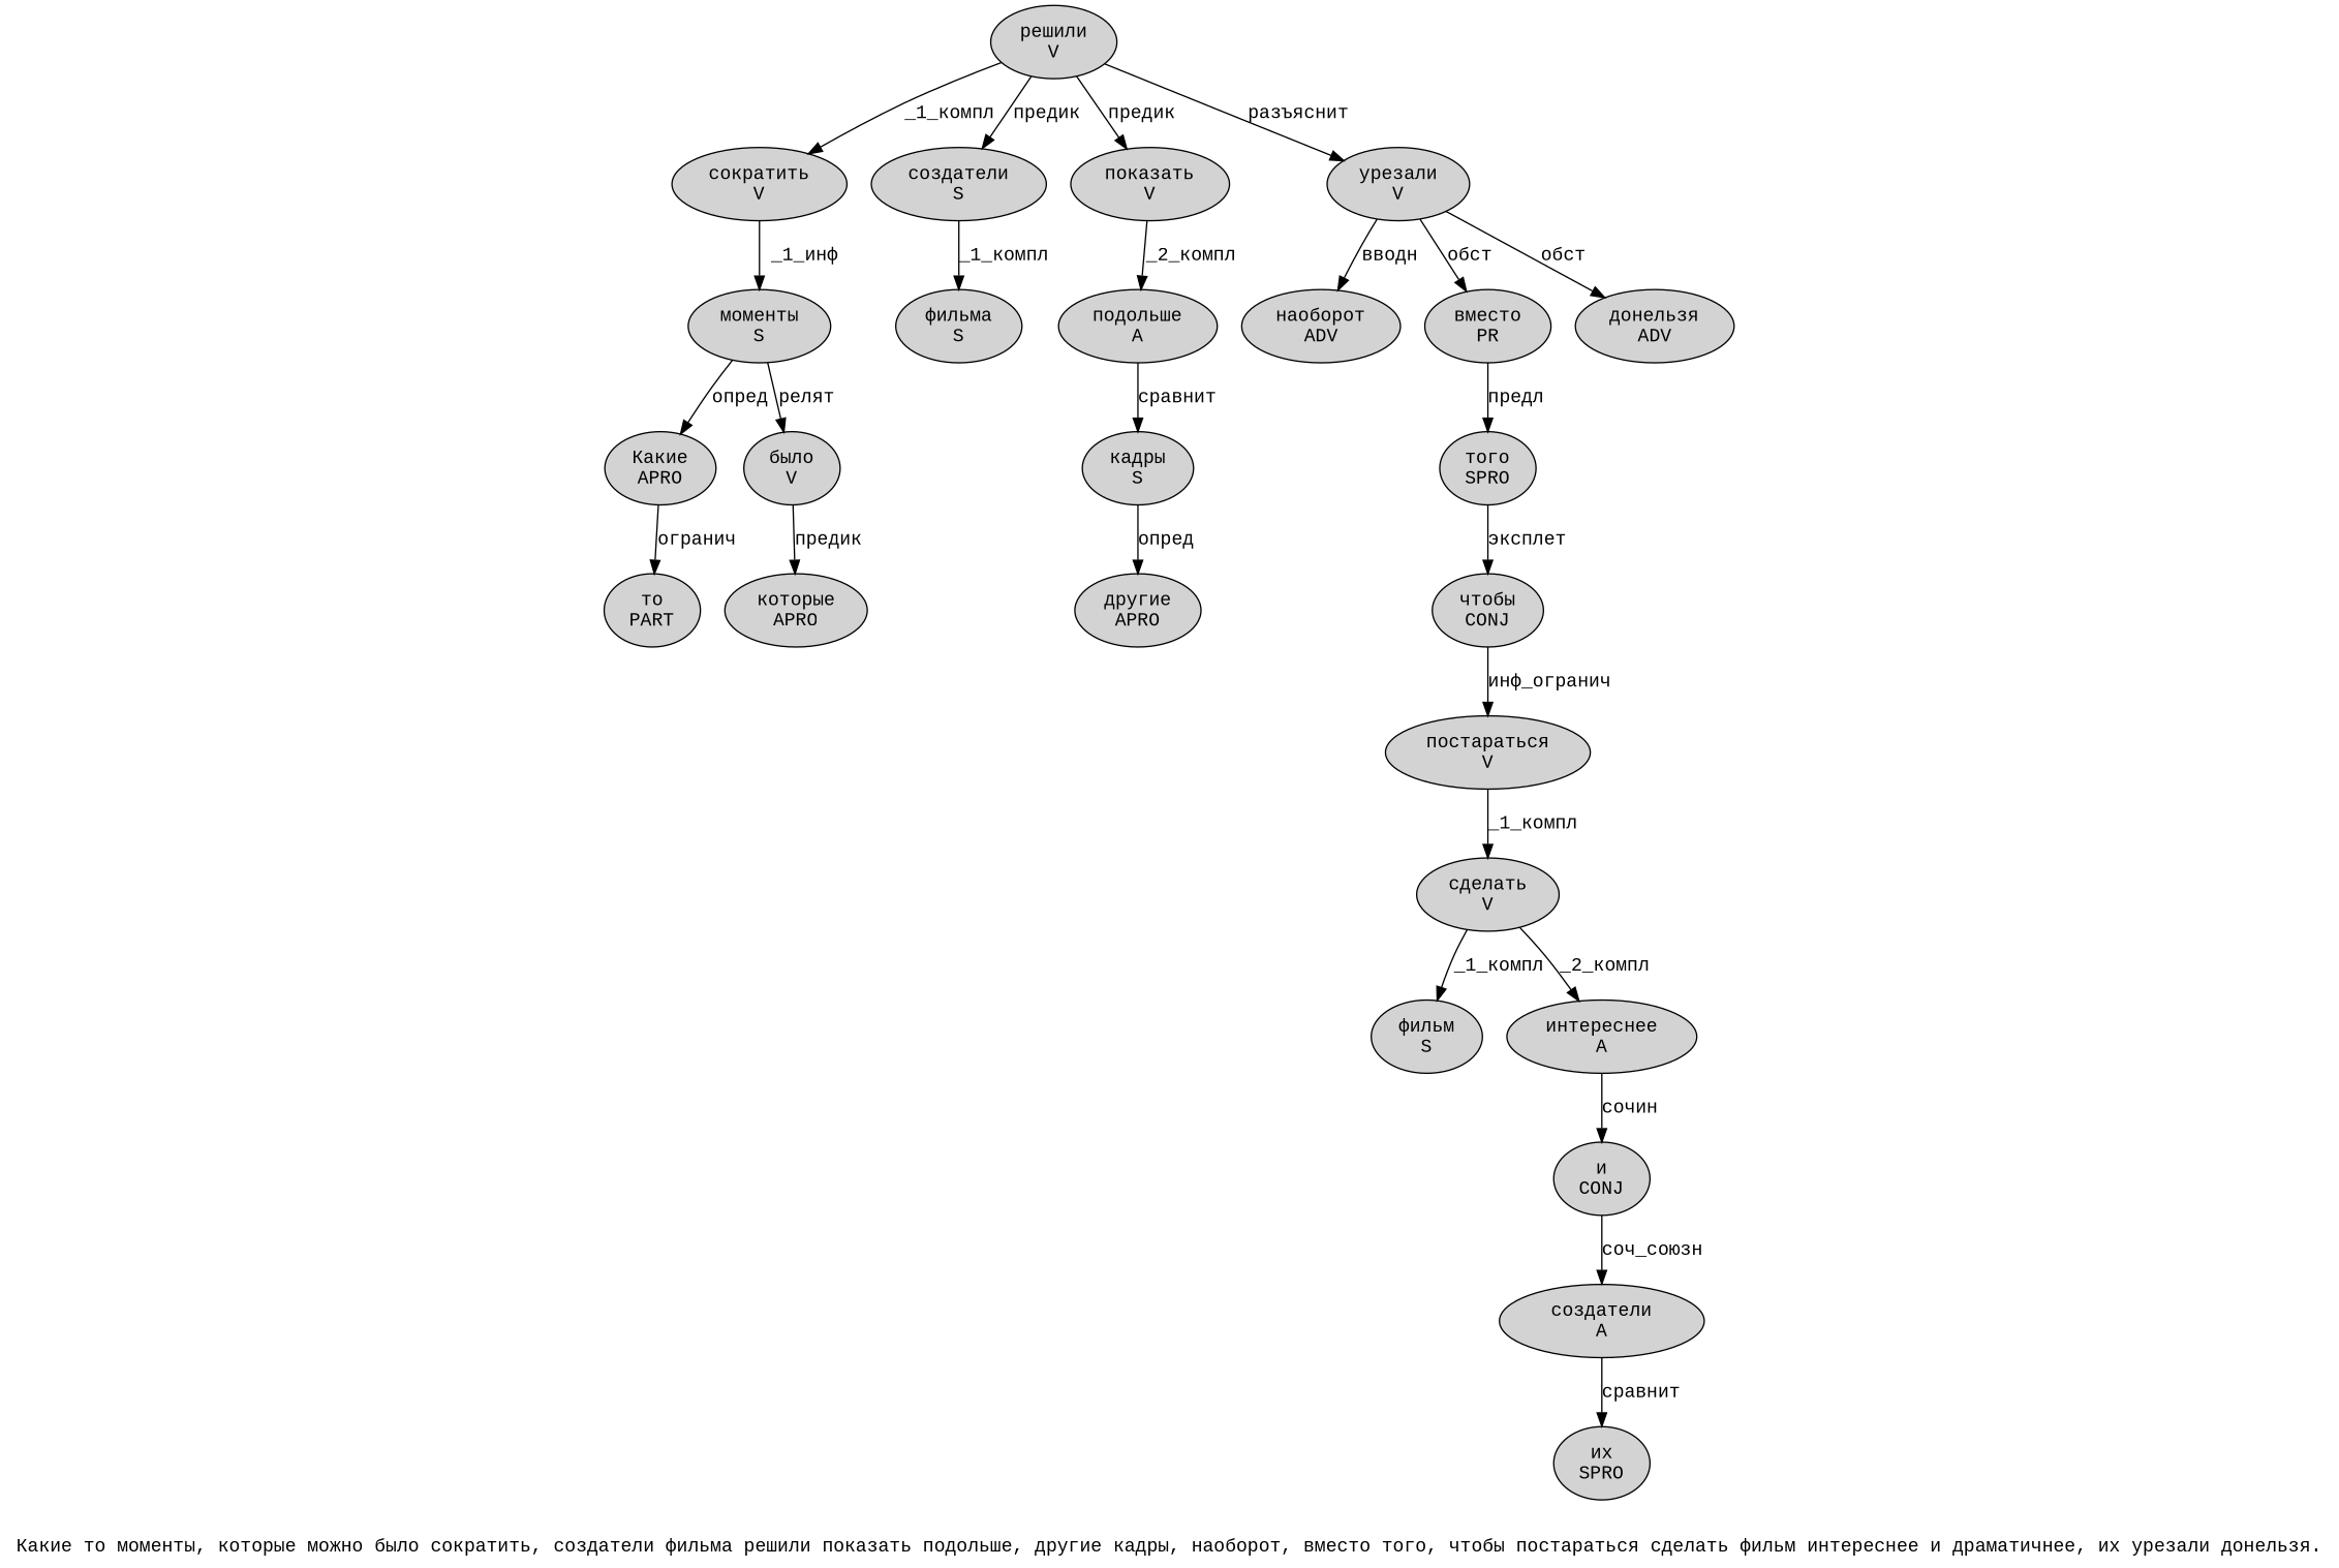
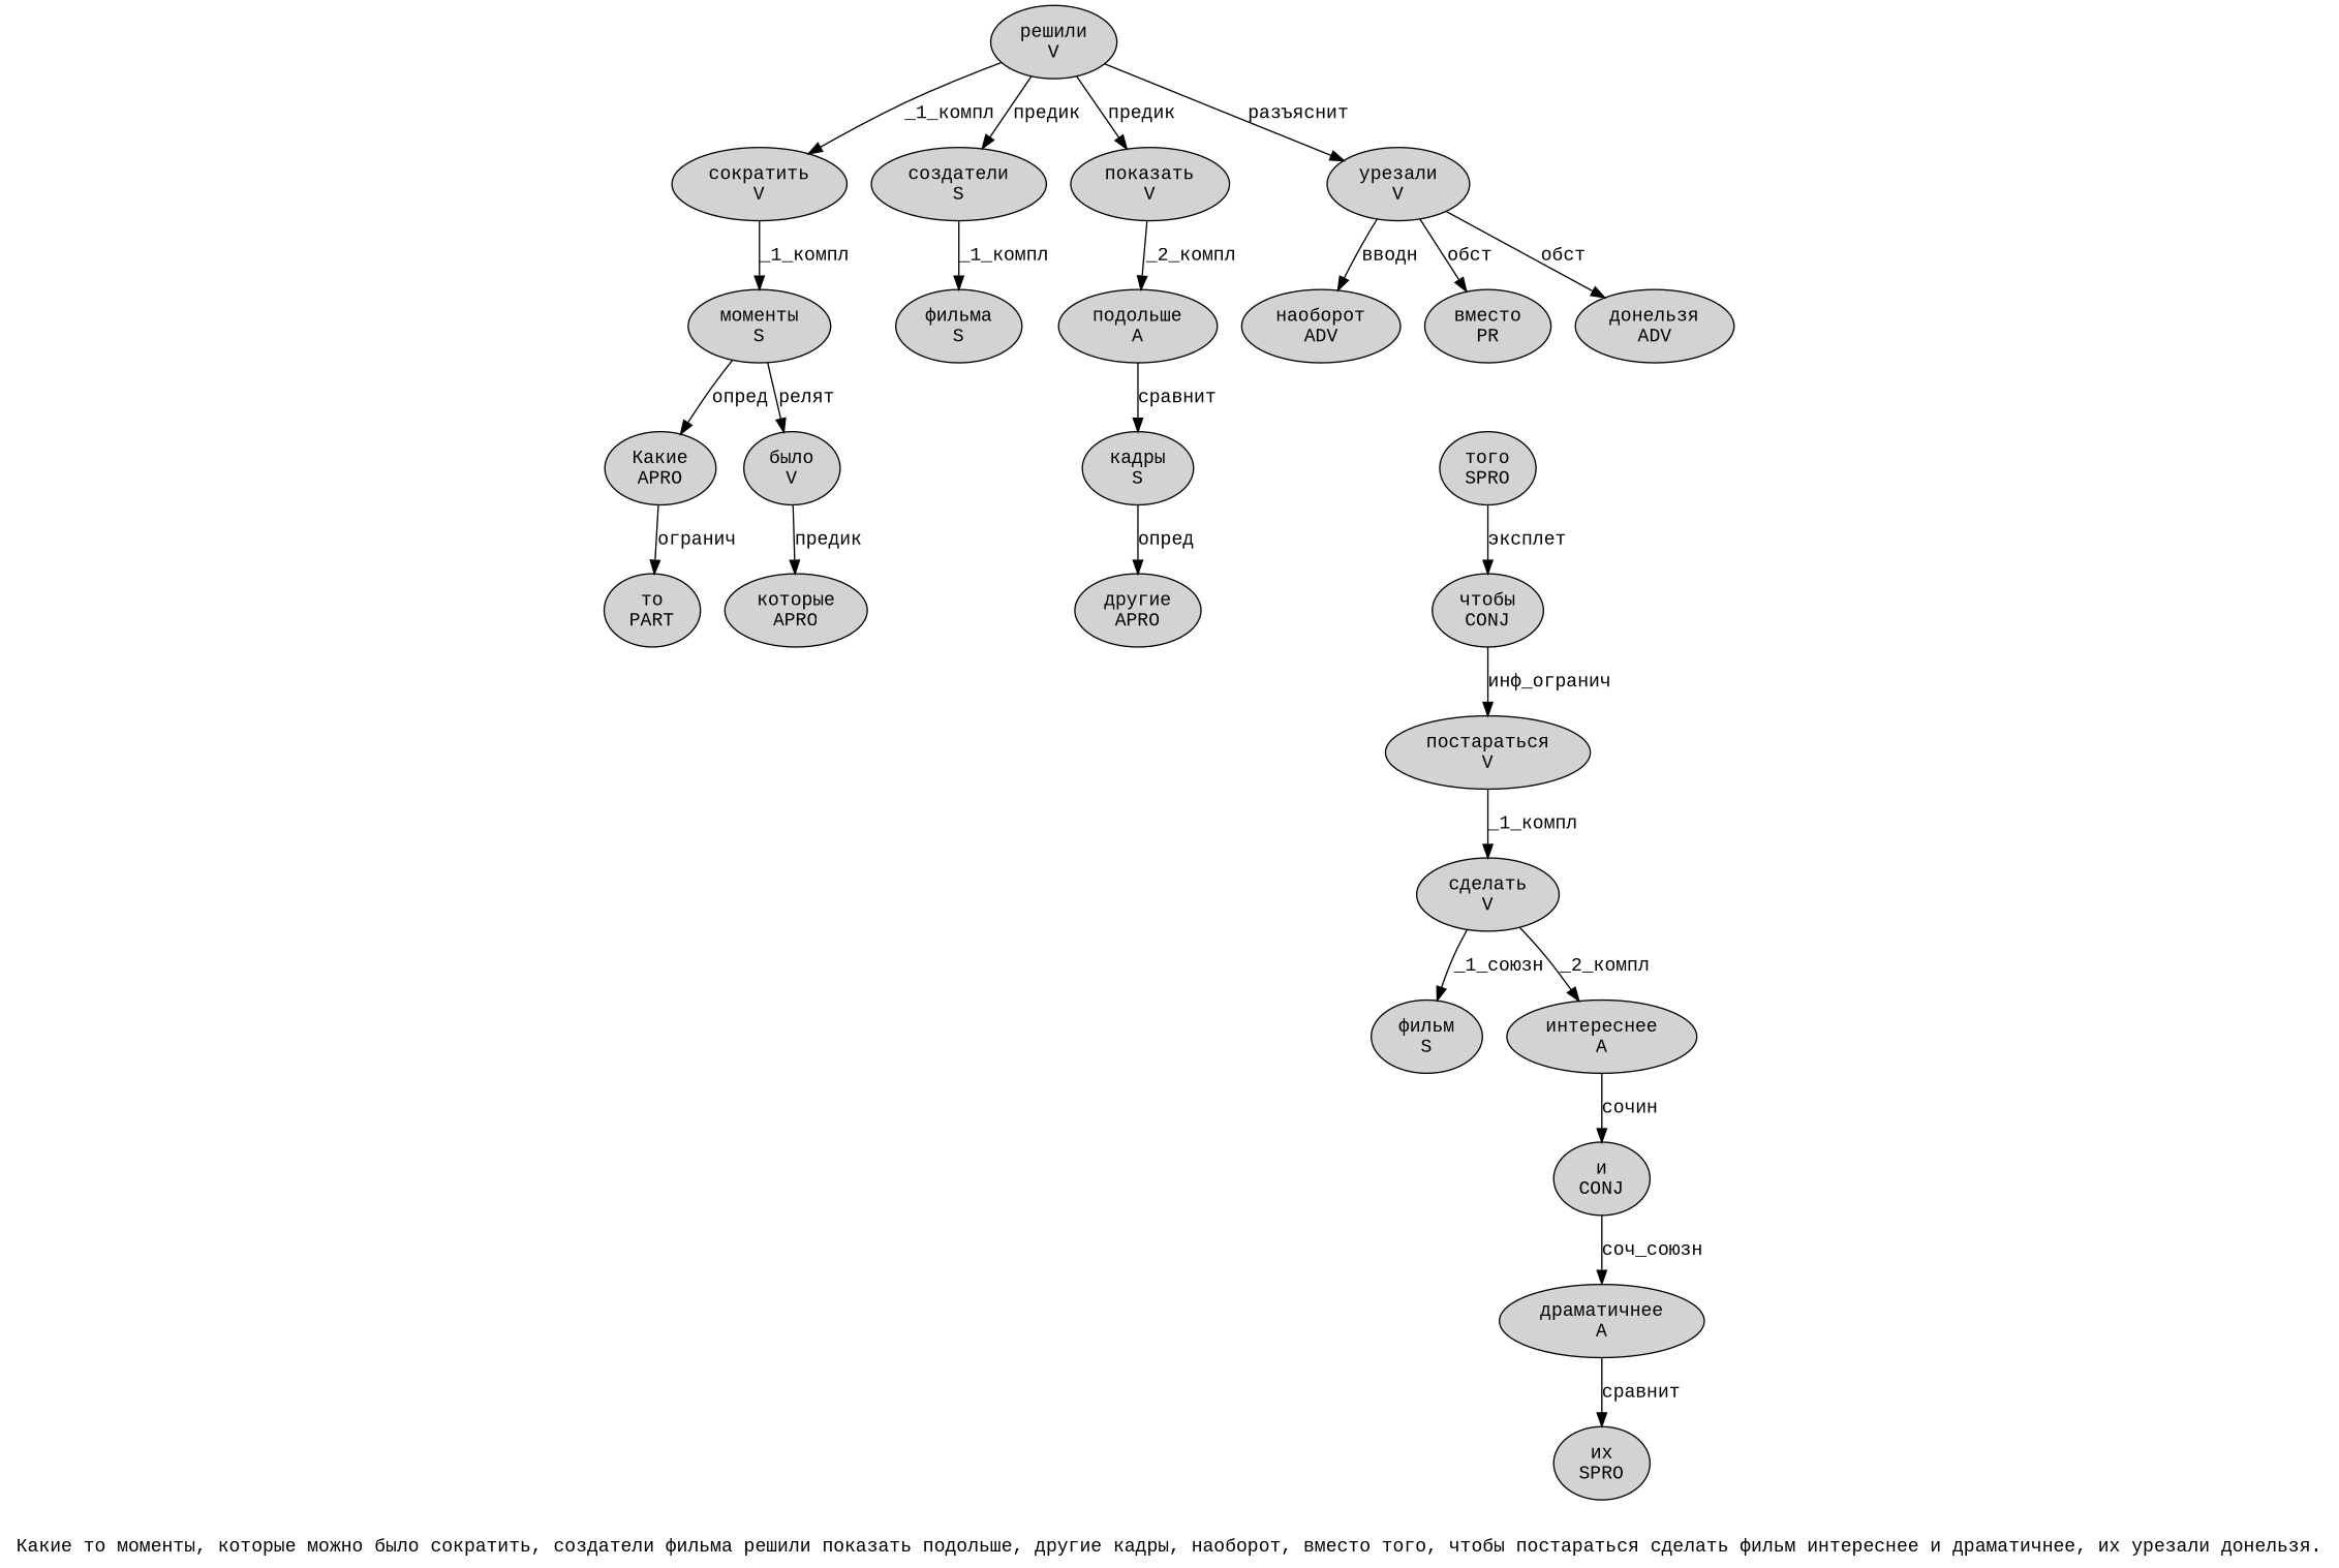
  digraph {
    fontname="Liberation Mono"
    label="Какие то моменты, которые можно было сократить, создатели фильма решили показать подольше, другие кадры, наоборот, вместо того, чтобы постараться сделать фильм интереснее и драматичнее, их урезали донельзя."
    node [fillcolor=lightgray fontname="Liberation Mono" penwidth=1 shape=ellipse style=filled]
    edge [fontname="Liberation Mono"]
    n1 [label="Какие\nAPRO"]
    n2 [label="то\nPART"]
    n3 [label="моменты\nS"]
    n4 [label="было\nV"]
    n5 [label="которые\nAPRO"]
    n6 [label="сократить\nV"]
    n7 [label="создатели\nS"]
    n8 [label="фильма\nS"]
    n9 [label="решили\nV"]
    n10 [label="показать\nV"]
    n11 [label="урезали\nV"]
    n12 [label="подольше\nA"]
    n13 [label="наоборот\nADV"]
    n14 [label="вместо\nPR"]
    n15 [label="донельзя\nADV"]
    n16 [label="кадры\nS"]
    n17 [label="другие\nAPRO"]
    n18 [label="того\nSPRO"]
    n19 [label="чтобы\nCONJ"]
    n20 [label="постараться\nV"]
    n21 [label="сделать\nV"]
    n22 [label="фильм\nS"]
    n23 [label="интереснее\nA"]
    n24 [label="и\nCONJ"]
-   n25 [label="создатели\nA"]
+   n25 [label="драматичнее\nA"]
    n26 [label="их\nSPRO"]
    n1 -> n2 [label="огранич"]
    n3 -> n1 [label="опред"]
    n3 -> n4 [label="релят"]
    n4 -> n5 [label="предик"]
-   n6 -> n3 [label="_1_инф"]
+   n6 -> n3 [label="_1_компл"]
    n7 -> n8 [label="_1_компл"]
    n9 -> n6 [label="_1_компл"]
    n9 -> n7 [label="предик"]
    n9 -> n10 [label="предик"]
    n9 -> n11 [label="разъяснит"]
    n10 -> n12 [label="_2_компл"]
    n11 -> n13 [label="вводн"]
    n11 -> n14 [label="обст"]
    n11 -> n15 [label="обст"]
    n12 -> n16 [label="сравнит"]
-   n14 -> n18 [label="предл"]
    n16 -> n17 [label="опред"]
    n18 -> n19 [label="эксплет"]
    n19 -> n20 [label="инф_огранич"]
    n20 -> n21 [label="_1_компл"]
-   n21 -> n22 [label="_1_компл"]
+   n21 -> n22 [label="_1_союзн"]
    n21 -> n23 [label="_2_компл"]
    n23 -> n24 [label="сочин"]
    n24 -> n25 [label="соч_союзн"]
    n25 -> n26 [label="сравнит"]
  }
